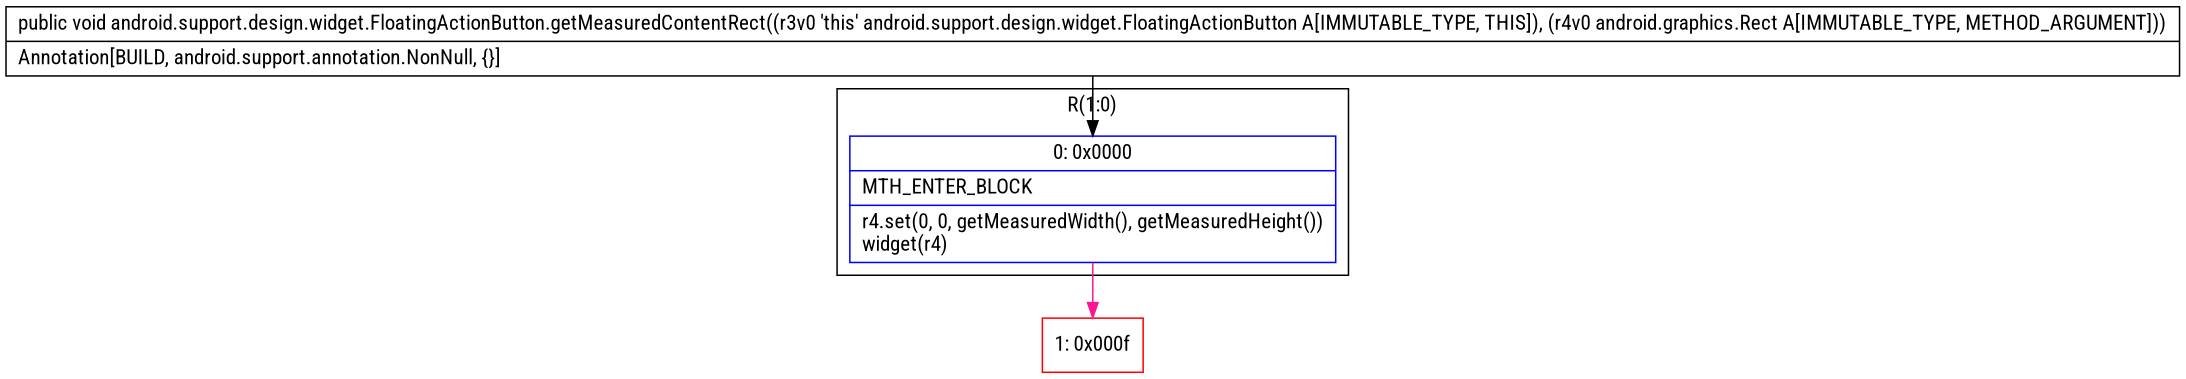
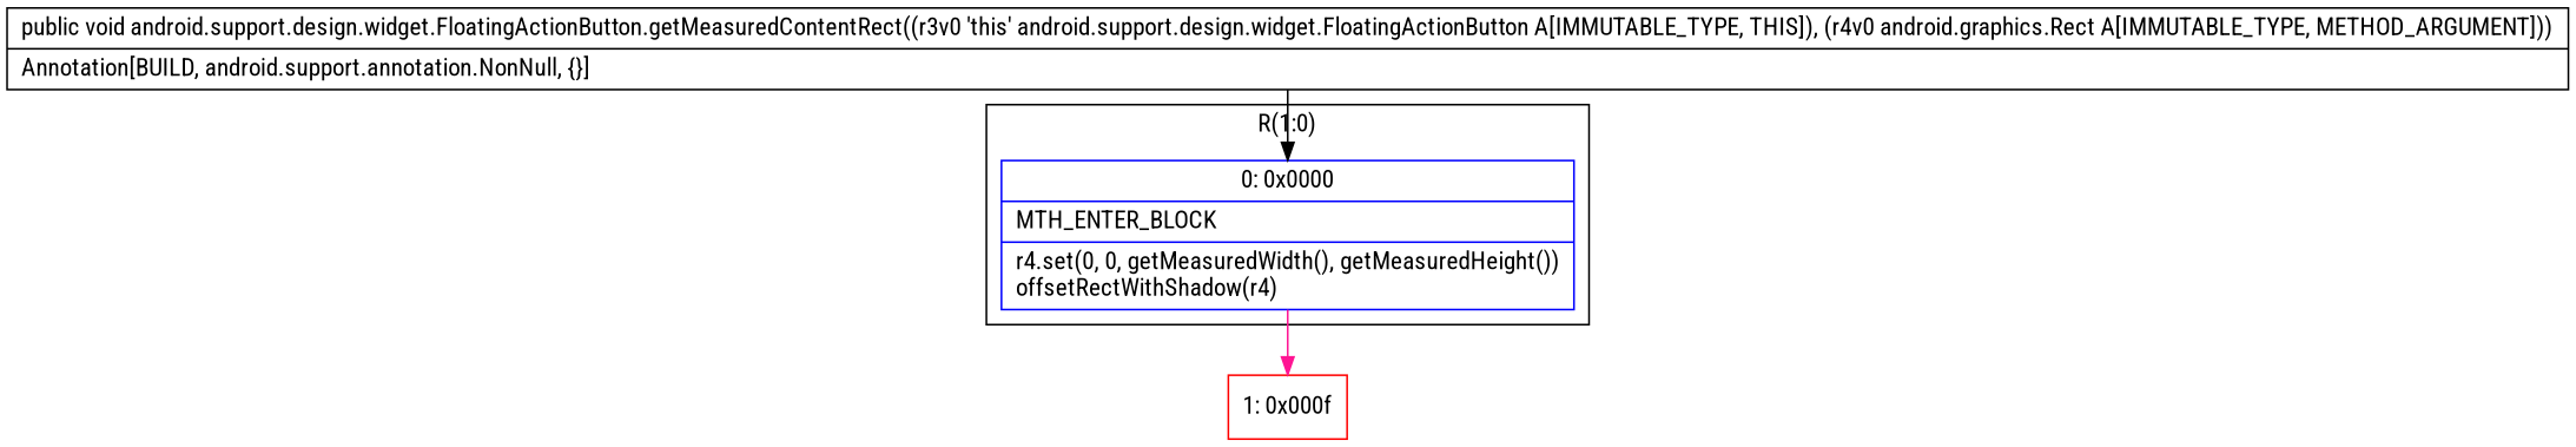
  digraph {
    fontname="Roboto Condensed"
    node [shape=record fontname="Roboto Condensed"]
    edge [fontname="Roboto Condensed"]
-   n1 [color=blue label="{0\:\ 0x0000|MTH_ENTER_BLOCK\l|r4.set(0, 0, getMeasuredWidth(), getMeasuredHeight())\lwidget(r4)\l}"]
+   n1 [color=blue label="{0\:\ 0x0000|MTH_ENTER_BLOCK\l|r4.set(0, 0, getMeasuredWidth(), getMeasuredHeight())\loffsetRectWithShadow(r4)\l}"]
    n2 [color=red label="{1\:\ 0x000f}"]
    n3 [label="{public void android.support.design.widget.FloatingActionButton.getMeasuredContentRect((r3v0 'this' android.support.design.widget.FloatingActionButton A[IMMUTABLE_TYPE, THIS]), (r4v0 android.graphics.Rect A[IMMUTABLE_TYPE, METHOD_ARGUMENT]))  | Annotation[BUILD, android.support.annotation.NonNull, \{\}]\l}"]
    subgraph cluster_1 {
      label="R(1:0)"
      n1
    }
    n1 -> n2 [color=deeppink]
    n3 -> n1 [color=black]
  }
